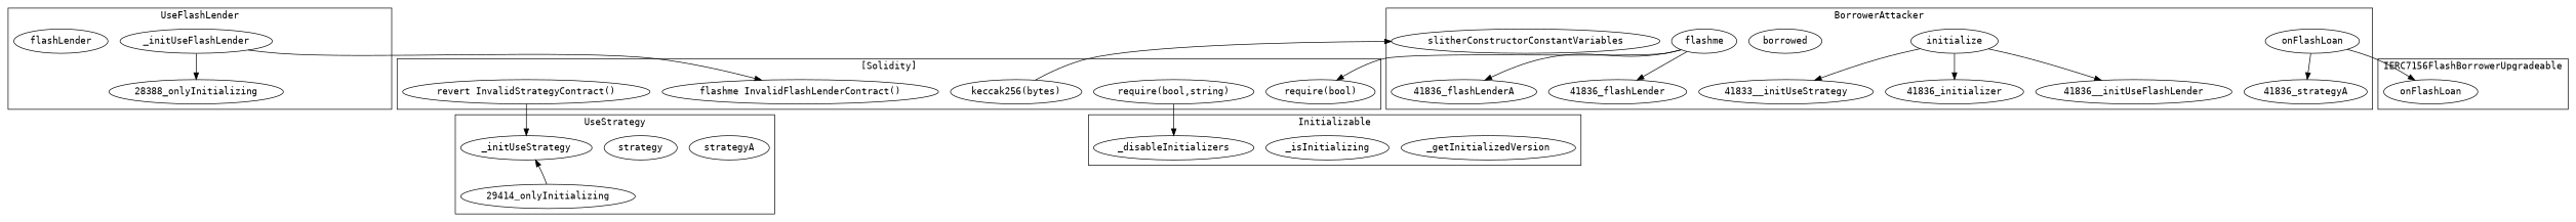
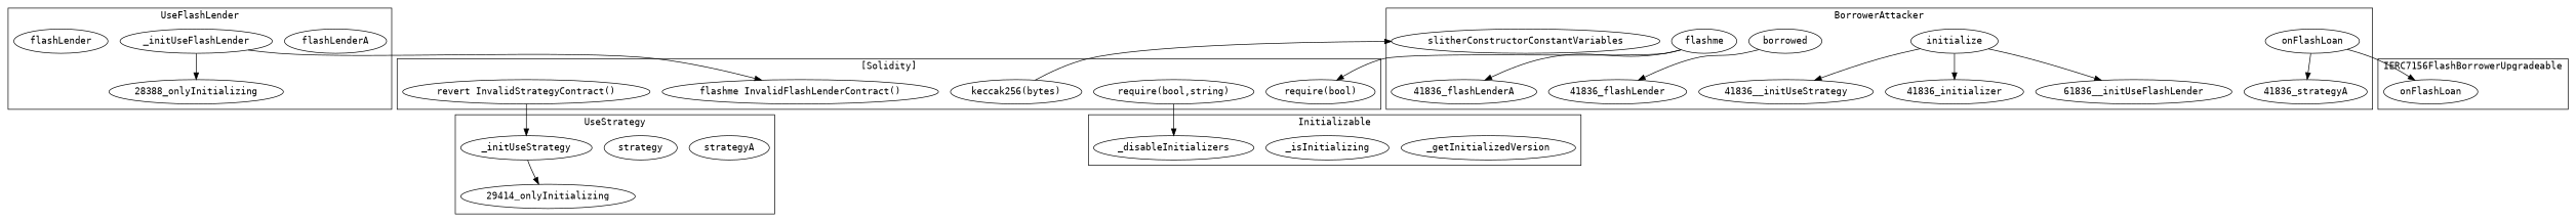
  strict digraph {
    fontname="DejaVu Sans Mono"
    node [fontname="DejaVu Sans Mono"]
    edge [fontname="DejaVu Sans Mono"]
+   n1 [label=flashLenderA]
    n2 [label=_initUseFlashLender]
    "28388_onlyInitializing"
    n4 [label=flashLender]
    n5 [label=onFlashLoan]
    n6 [label=strategyA]
    n7 [label=strategy]
    n8 [label=_initUseStrategy]
    "29414_onlyInitializing"
    n10 [label=initialize]
-   "41836__initUseStrategy" [label="41833__initUseStrategy"]
+   "41836__initUseStrategy"
    "41836_initializer"
-   "41836__initUseFlashLender"
+   "41836__initUseFlashLender" [label="61836__initUseFlashLender"]
    n14 [label=flashme]
    "41836_flashLenderA"
    "41836_flashLender"
    n17 [label=borrowed]
    n18 [label=onFlashLoan]
    "41836_strategyA"
    n20 [label=slitherConstructorConstantVariables]
    n21 [label=_getInitializedVersion]
    n22 [label=_isInitializing]
    n23 [label=_disableInitializers]
    n24 [label="flashme InvalidFlashLenderContract()"]
    "revert InvalidStrategyContract()"
    "require(bool)"
    "keccak256(bytes)"
    "require(bool,string)"
    subgraph cluster_1 {
      label=UseFlashLender
+     n1
      n2
      "28388_onlyInitializing"
      n4
    }
    subgraph cluster_2 {
      label=IERC7156FlashBorrowerUpgradeable
      n5
    }
    subgraph cluster_3 {
      label=UseStrategy
      n6
      n7
      n8
      "29414_onlyInitializing"
    }
    subgraph cluster_4 {
      label=BorrowerAttacker
      n10
      "41836__initUseStrategy"
      "41836_initializer"
      "41836__initUseFlashLender"
      n14
      "41836_flashLenderA"
      "41836_flashLender"
      n17
      n18
      "41836_strategyA"
      n20
    }
    subgraph cluster_5 {
      label=Initializable
      n21
      n22
      n23
    }
    subgraph cluster_6 {
      label="[Solidity]"
      n24
      "revert InvalidStrategyContract()"
      "require(bool)"
      "keccak256(bytes)"
      "require(bool,string)"
    }
    n2 -> "28388_onlyInitializing"
    n2 -> n24
-   "29414_onlyInitializing" -> n8
+   n8 -> "29414_onlyInitializing"
    n10 -> "41836__initUseStrategy"
    n10 -> "41836_initializer"
    n10 -> "41836__initUseFlashLender"
    n14 -> "41836_flashLenderA"
-   n14 -> "41836_flashLender"
+   n17 -> "41836_flashLender"
    n14 -> "require(bool)"
    n18 -> n5
    n18 -> "41836_strategyA"
    "revert InvalidStrategyContract()" -> n8
    "keccak256(bytes)" -> n20
    "require(bool,string)" -> n23
  }
